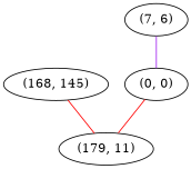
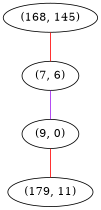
  graph {
    edge [color=red weight=1]
    "(168, 145)"
    "(179, 11)"
    "(7, 6)"
-   "(0, 0)"
-   "(168, 145)" -- "(179, 11)"
+   "(0, 0)" [label="(9, 0)"]
+   "(168, 145)" -- "(7, 6)"
    "(7, 6)" -- "(0, 0)" [color=purple weight=4]
    "(0, 0)" -- "(179, 11)"
  }
